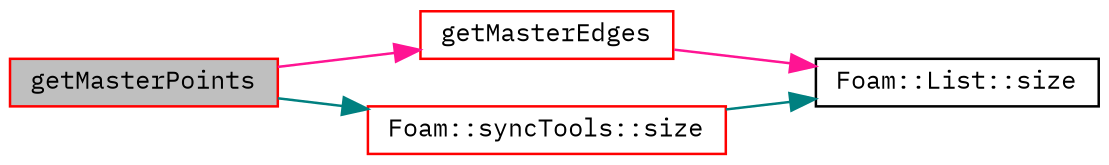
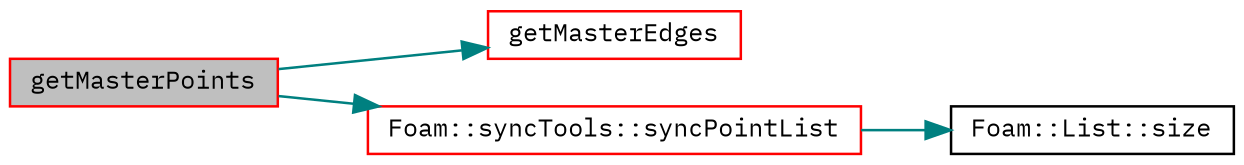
  digraph {
    fontname="IBM Plex Mono"
    rankdir=LR
    node [color=red fontname="IBM Plex Mono" fontsize=10 shape=record]
    edge [color=deeppink fontname="IBM Plex Mono" fontsize=10 labelfontname=FreeSans labelfontsize=10 style=solid]
    n1 [fillcolor=grey75 fontcolor=black height=0.2 label=getMasterPoints style=filled width=0.4]
    n2 [height=0.2 label=getMasterEdges width=0.4]
-   n3 [height=0.2 label="Foam::syncTools::size" width=0.4]
+   n3 [height=0.2 label="Foam::syncTools::syncPointList" width=0.4]
    n4 [color=black height=0.2 label="Foam::List::size" width=0.4]
-   n1 -> n2
+   n1 -> n2 [color=teal]
    n1 -> n3 [color=teal]
-   n2 -> n4
    n3 -> n4 [color=teal]
  }
